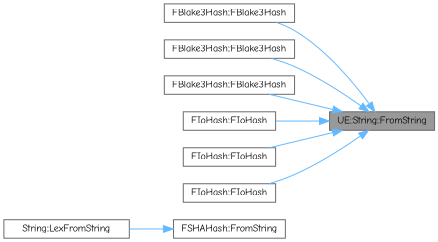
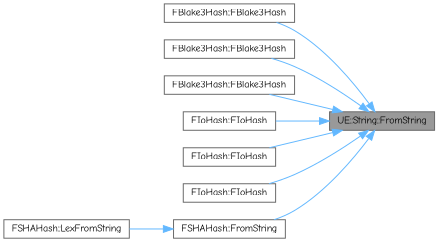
  digraph {
    fontname="Comic Neue"
    rankdir=RL
    node [color=grey40 fillcolor=white fontname="Comic Neue" fontsize=10 shape=box style=filled]
    edge [color=steelblue1 dir=back fontname="Comic Neue" fontsize=10 labelfontname=Helvetica labelfontsize=10 style=solid]
    n1 [color=gray40 fillcolor=grey60 fontcolor=black height=0.2 label="UE::String::FromString" width=0.4]
    n2 [height=0.2 label="FBlake3Hash::FBlake3Hash" width=0.4]
    n3 [height=0.2 label="FBlake3Hash::FBlake3Hash" width=0.4]
    n4 [height=0.2 label="FBlake3Hash::FBlake3Hash" width=0.4]
    n5 [height=0.2 label="FIoHash::FIoHash" width=0.4]
    n6 [height=0.2 label="FIoHash::FIoHash" width=0.4]
    n7 [height=0.2 label="FIoHash::FIoHash" width=0.4]
    n8 [height=0.2 label="FSHAHash::FromString" width=0.4]
-   n9 [height=0.2 label="String::LexFromString" width=0.4]
+   n9 [height=0.2 label="FSHAHash::LexFromString" width=0.4]
    n1 -> n2
    n1 -> n3
    n1 -> n4
    n1 -> n5
    n1 -> n6
    n1 -> n7
+   n1 -> n8
    n8 -> n9
  }
